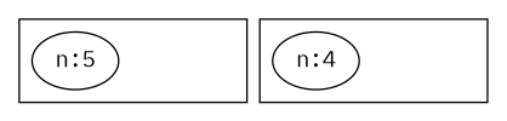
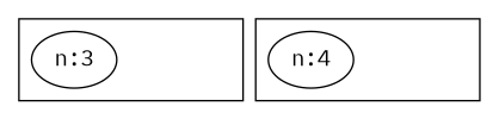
  digraph {
    compound=true
    fontname="IBM Plex Mono"
    node [fontname="IBM Plex Mono"]
    3 [style=invisible]
-   n2 [label="n:5"]
+   n2 [label="n:3"]
    4 [style=invisible]
    n4 [label="n:4"]
    subgraph cluster_1 {
      3
      n2
    }
    subgraph cluster_2 {
      4
      n4
    }
  }
